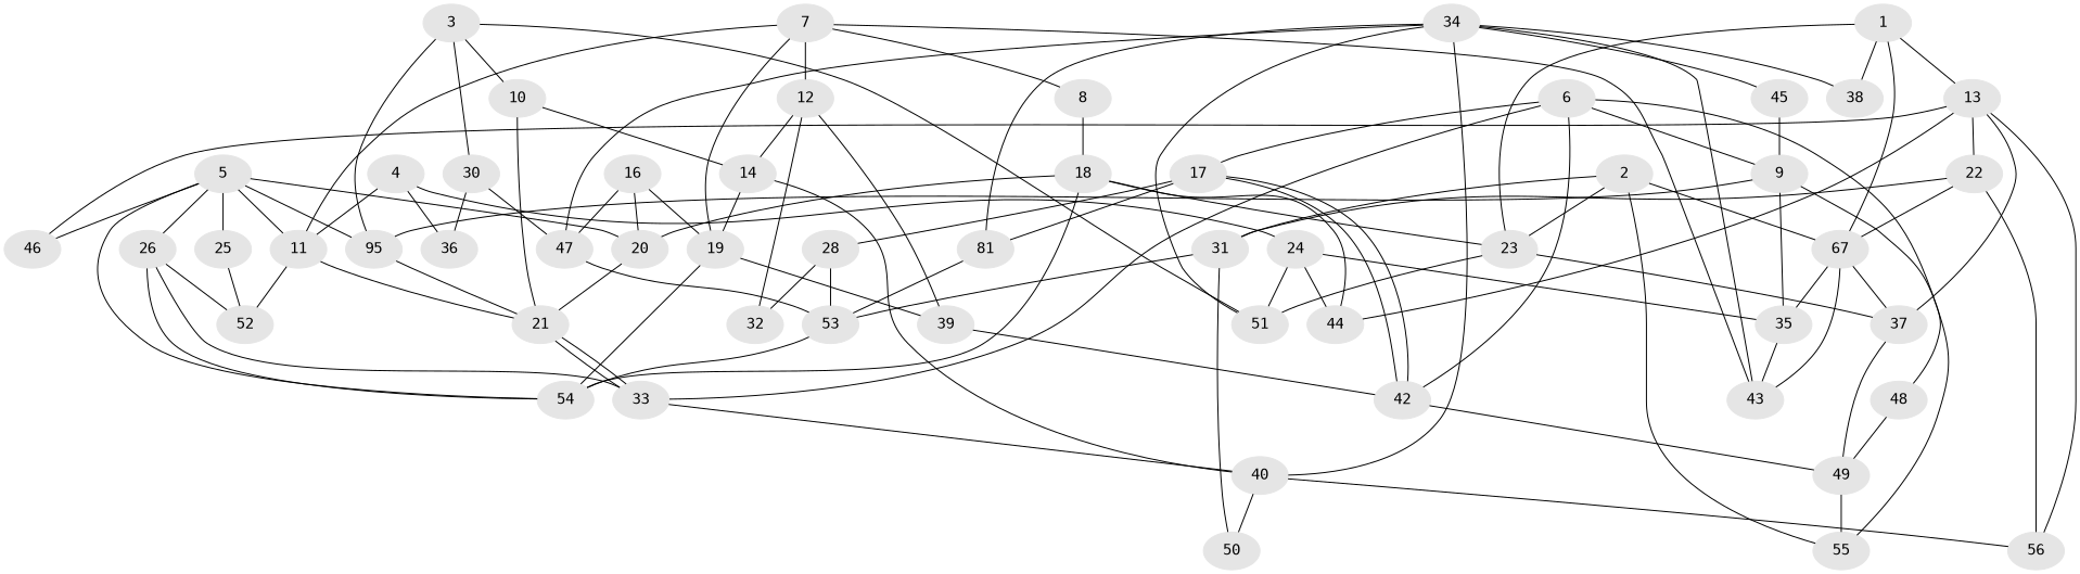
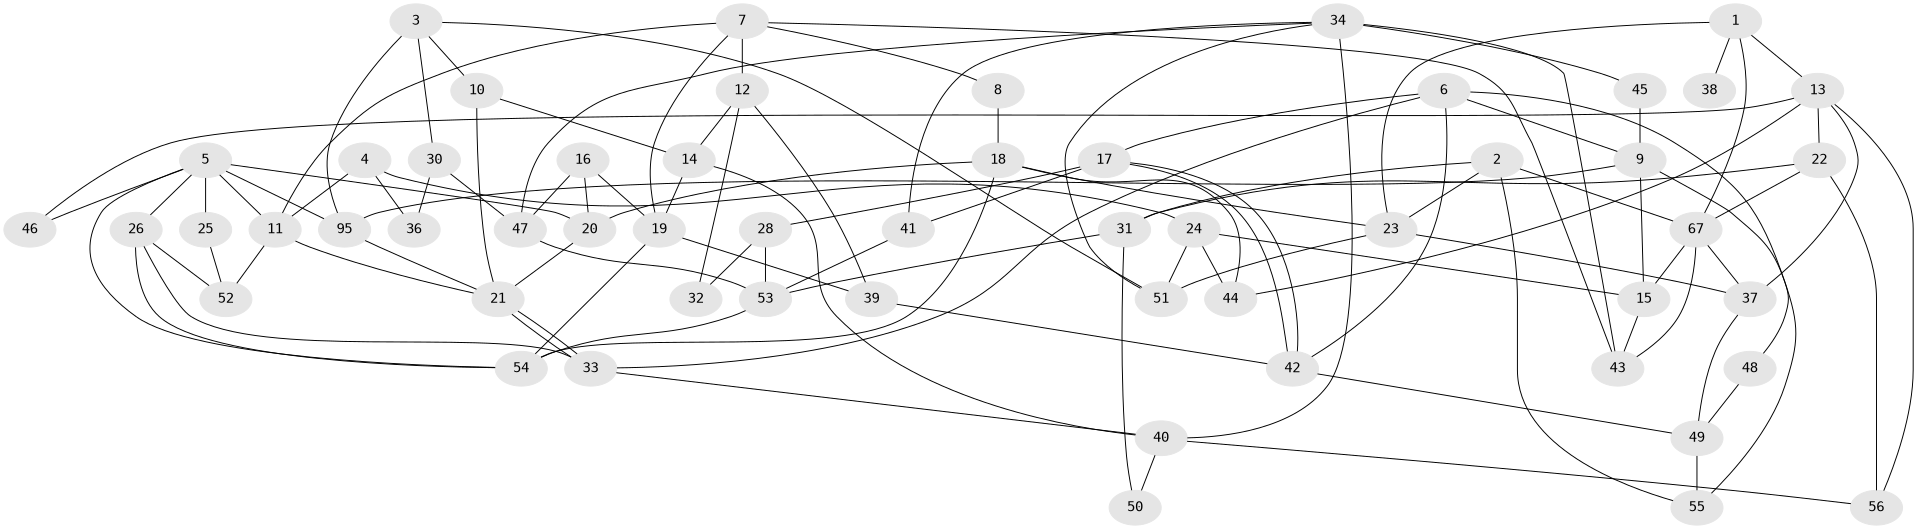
  graph {
    fontname="DejaVu Sans Mono"
    node [color=gray90 fontname="DejaVu Sans Mono" style=filled]
    edge [fontname="DejaVu Sans Mono"]
    1
    13
    23
    n4 [label=67]
    38
    46
    22
    37
    44
    56
    51
    43
-   35
+   35 [label=15]
    2
    31
    55
    53
    50
    3
    10
    n21 [label=95]
    30
    14
    21
    36
    47
    4
    11
    24
    52
    5
    20
    25
    26
    54
    33
    6
    9
    17
    42
    48
    28
-   41 [label=81]
+   41
    40
    49
    7
    8
    12
    19
    18
    32
    39
    16
    34
    45
    1 -- 13
    1 -- 23
    1 -- n4
    1 -- 38
    13 -- 46
    13 -- 22
    13 -- 37
    13 -- 44
    13 -- 56
    23 -- 37
    23 -- 51
    n4 -- 37
    n4 -- 43
    n4 -- 35
    22 -- n4
    22 -- 56
    22 -- 31
    37 -- 49
    35 -- 43
    2 -- 23
    2 -- n4
    2 -- 31
    2 -- 55
    31 -- 53
    31 -- 50
    53 -- 54
    3 -- 51
    3 -- 10
    3 -- n21
    3 -- 30
    10 -- 14
    10 -- 21
    n21 -- 21
    30 -- 36
    30 -- 47
    14 -- 40
    14 -- 19
    21 -- 33
    21 -- 33
    47 -- 53
    4 -- 36
    4 -- 11
    4 -- 24
    11 -- 21
    11 -- 52
    24 -- 44
    24 -- 51
    24 -- 35
    5 -- 46
    5 -- n21
    5 -- 11
    5 -- 20
    5 -- 25
    5 -- 26
    5 -- 54
    20 -- 21
    25 -- 52
    26 -- 52
    26 -- 54
    26 -- 33
    33 -- 40
    6 -- 33
    6 -- 9
    6 -- 17
    6 -- 42
    6 -- 48
    9 -- 35
    9 -- 55
    9 -- n21
    17 -- 42
    17 -- 42
    17 -- 28
    17 -- 41
    42 -- 49
    48 -- 49
    28 -- 53
    28 -- 32
    41 -- 53
    40 -- 56
    40 -- 50
    49 -- 55
    7 -- 43
    7 -- 11
    7 -- 8
    7 -- 12
    7 -- 19
    8 -- 18
    12 -- 14
    12 -- 32
    12 -- 39
    19 -- 54
    19 -- 39
    18 -- 23
    18 -- 44
    18 -- 20
    18 -- 54
    39 -- 42
    16 -- 47
    16 -- 20
    16 -- 19
-   34 -- 38
    34 -- 51
    34 -- 43
    34 -- 47
    34 -- 41
    34 -- 40
    34 -- 45
    45 -- 9
  }
